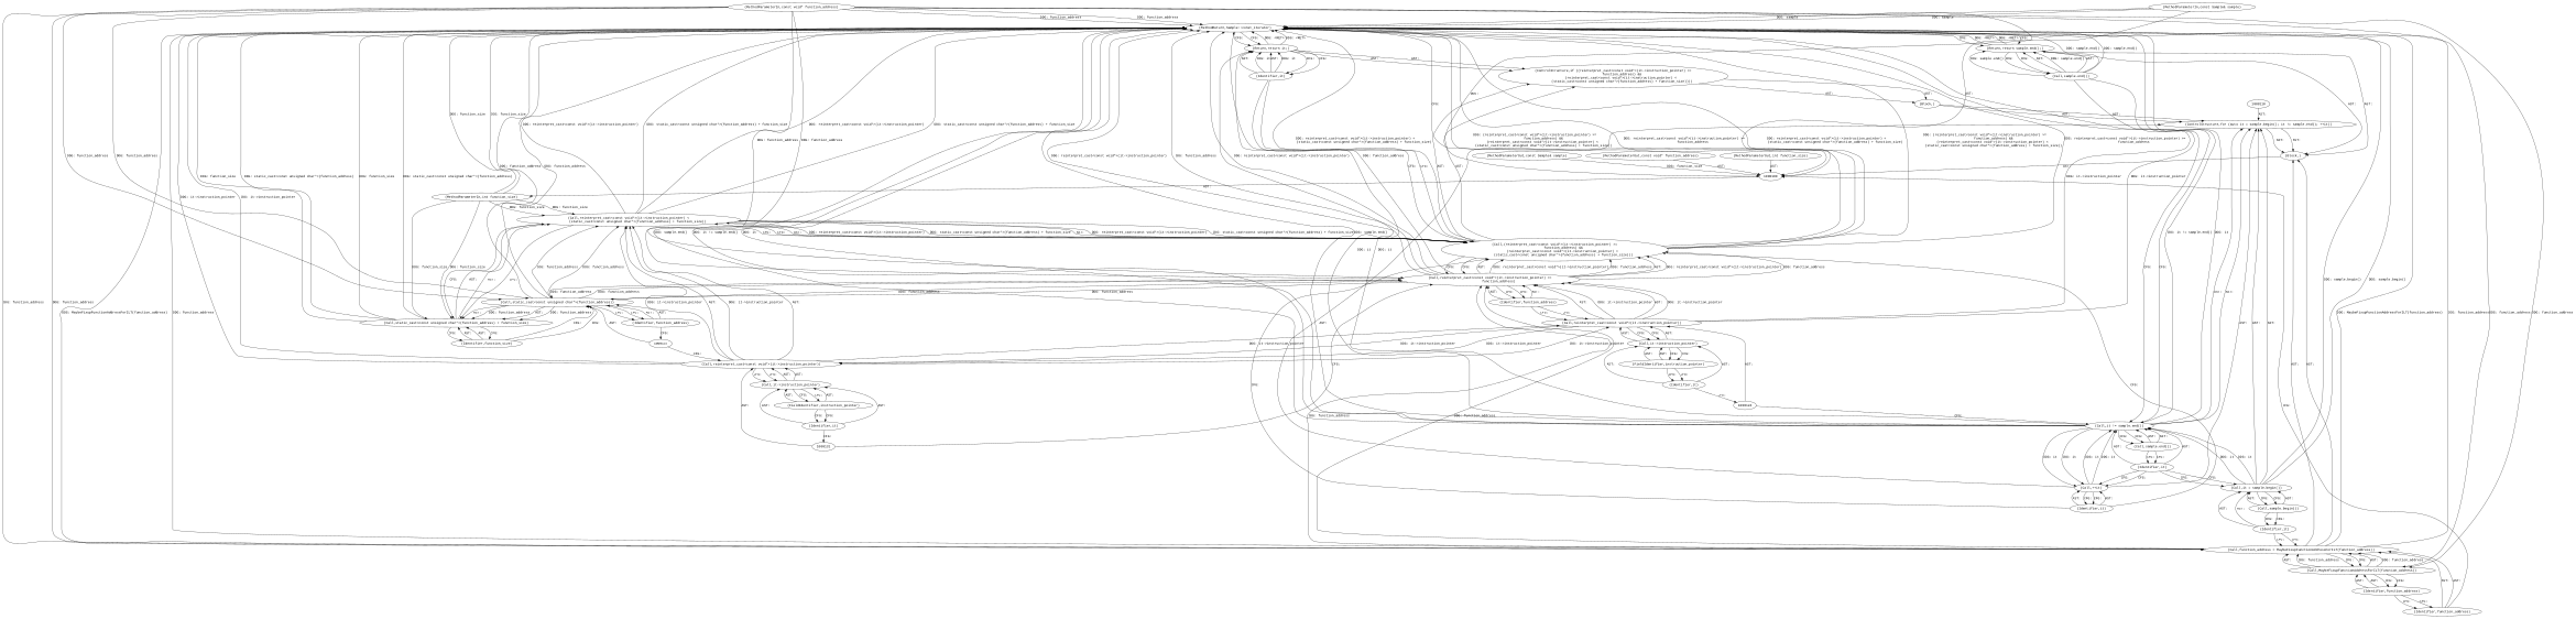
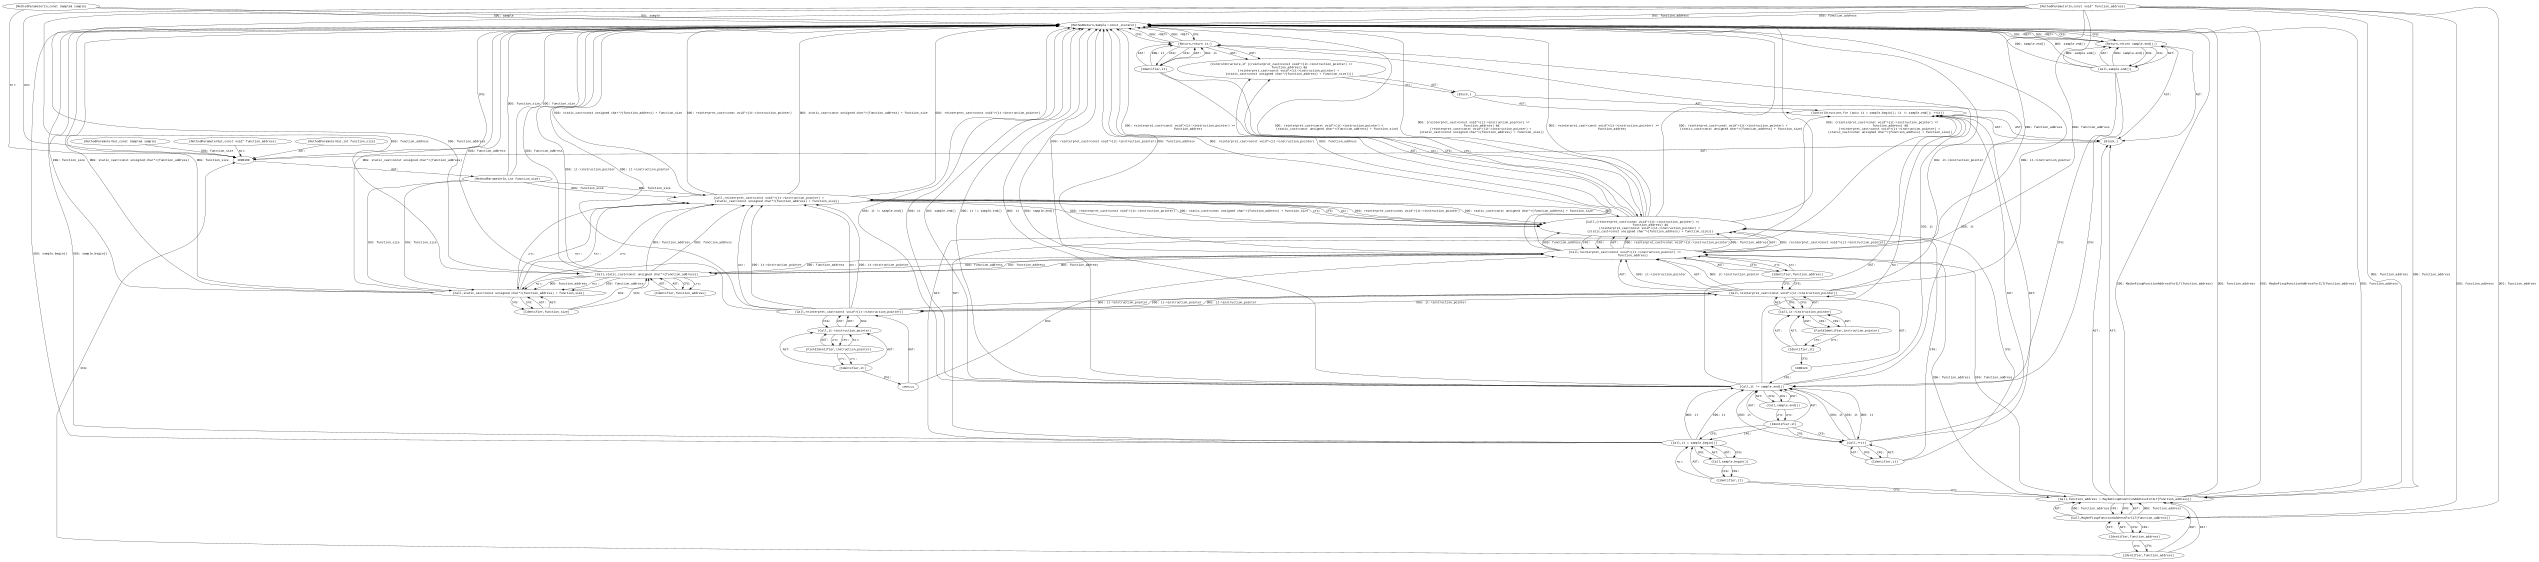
  digraph {
    fontname="Liberation Mono"
    node [fontname="Liberation Mono"]
    edge [fontname="Liberation Mono"]
    n1 [label="(MethodReturn,Sample::const_iterator)"]
    n2 [label="(Return,return it;)"]
    n3 [label="(Return,return sample.end();)"]
    1000100
    n5 [label="(Identifier,it)"]
    n6 [label="(ControlStructure,if ((reinterpret_cast<const void*>(it->instruction_pointer) >=\n         function_address) &&\n        (reinterpret_cast<const void*>(it->instruction_pointer) <\n         (static_cast<const unsigned char*>(function_address) + function_size))))"]
    n7 [label="(Call,sample.end())"]
    n8 [label="(Block,)"]
    n9 [label="(MethodParameterIn,int function_size)"]
    n10 [label="(Call,static_cast<const unsigned char*>(function_address) + function_size)"]
    n11 [label="(Identifier,function_size)"]
    n12 [label="(Call,reinterpret_cast<const void*>(it->instruction_pointer) <\n         (static_cast<const unsigned char*>(function_address) + function_size))"]
    n13 [label="(Call,static_cast<const unsigned char*>(function_address))"]
    n14 [label="(Call,(reinterpret_cast<const void*>(it->instruction_pointer) >=\n         function_address) &&\n        (reinterpret_cast<const void*>(it->instruction_pointer) <\n         (static_cast<const unsigned char*>(function_address) + function_size)))"]
    n15 [label="(Identifier,function_address)"]
    n16 [label="(Call,reinterpret_cast<const void*>(it->instruction_pointer) >=\n         function_address)"]
-   1000137
    n18 [label="(Identifier,function_address)"]
    n19 [label="(Call,reinterpret_cast<const void*>(it->instruction_pointer))"]
    n20 [label="(Block,)"]
    n21 [label="(Call,it != sample.end())"]
    n22 [label="(ControlStructure,for (auto it = sample.begin(); it != sample.end(); ++it))"]
    n23 [label="(Call,sample.end())"]
    n24 [label="(Call,++it)"]
    n25 [label="(MethodParameterIn,const Sample& sample)"]
    n26 [label="(MethodParameterOut,const Sample& sample)"]
    n27 [label="(MethodParameterIn,const void* function_address)"]
    n28 [label="(Call,function_address = MaybeFixupFunctionAddressForILT(function_address))"]
    n29 [label="(Call,MaybeFixupFunctionAddressForILT(function_address))"]
    n30 [label="(Identifier,function_address)"]
    n31 [label="(MethodParameterOut,const void* function_address)"]
    n32 [label="(MethodParameterOut,int function_size)"]
    n33 [label="(Identifier,function_address)"]
    n34 [label="(Call,it = sample.begin())"]
    n35 [label="(Call,sample.begin())"]
    n36 [label="(Identifier,it)"]
    n37 [label="(Identifier,it)"]
    n38 [label="(Identifier,it)"]
    n39 [label="(Call,it->instruction_pointer)"]
    n40 [label="(FieldIdentifier,instruction_pointer)"]
    n41 [label="(Call,reinterpret_cast<const void*>(it->instruction_pointer))"]
    n42 [label="(Identifier,it)"]
    1000124
    n44 [label="(Call,it->instruction_pointer)"]
    n45 [label="(FieldIdentifier,instruction_pointer)"]
    n46 [label="(Identifier,it)"]
    1000131
-   1000110
    n1 -> n2 [label="CFG: "]
    n1 -> n2 [label="CFG: "]
    n1 -> n3 [label="CFG: "]
    n1 -> n3 [label="CFG: "]
    n1 -> 1000100 [label="CFG: "]
    n2 -> n1 [label="DDG: <RET>"]
    n2 -> n1 [label="DDG: <RET>"]
    n2 -> n5 [label="CFG: "]
    n2 -> n5 [label="CFG: "]
    n2 -> n6 [label="AST: "]
    n2 -> n6 [label="AST: "]
    n3 -> n1 [label="DDG: <RET>"]
    n3 -> n1 [label="DDG: <RET>"]
    n3 -> n7 [label="CFG: "]
    n3 -> n7 [label="CFG: "]
    n3 -> n8 [label="AST: "]
    n3 -> n8 [label="AST: "]
    1000100 -> n9 [label="AST: "]
    n5 -> n2 [label="AST: "]
    n5 -> n2 [label="DDG: it"]
    n5 -> n2 [label="AST: "]
    n5 -> n2 [label="DDG: it"]
    n5 -> n14 [label="CFG: "]
    n5 -> n14 [label="CFG: "]
    n6 -> n20 [label="AST: "]
    n6 -> n20 [label="AST: "]
    n7 -> n1 [label="DDG: sample.end()"]
    n7 -> n1 [label="DDG: sample.end()"]
    n7 -> n3 [label="AST: "]
    n7 -> n3 [label="DDG: sample.end()"]
    n7 -> n3 [label="AST: "]
    n7 -> n3 [label="DDG: sample.end()"]
    n7 -> n21 [label="CFG: "]
    n7 -> n21 [label="CFG: "]
    n8 -> 1000100 [label="AST: "]
    n9 -> n1 [label="DDG: function_size"]
    n9 -> n1 [label="DDG: function_size"]
    n9 -> n10 [label="DDG: function_size"]
    n9 -> n10 [label="DDG: function_size"]
    n9 -> n12 [label="DDG: function_size"]
    n9 -> n12 [label="DDG: function_size"]
    n10 -> n1 [label="DDG: function_size"]
    n10 -> n1 [label="DDG: static_cast<const unsigned char*>(function_address)"]
    n10 -> n1 [label="DDG: function_size"]
    n10 -> n1 [label="DDG: static_cast<const unsigned char*>(function_address)"]
    n10 -> n11 [label="CFG: "]
    n10 -> n11 [label="CFG: "]
    n10 -> n12 [label="AST: "]
    n10 -> n12 [label="AST: "]
    n11 -> n10 [label="AST: "]
    n11 -> n10 [label="AST: "]
    n11 -> n13 [label="CFG: "]
    n11 -> n13 [label="CFG: "]
    n12 -> n1 [label="DDG: reinterpret_cast<const void*>(it->instruction_pointer)"]
    n12 -> n1 [label="DDG: static_cast<const unsigned char*>(function_address) + function_size"]
    n12 -> n1 [label="DDG: reinterpret_cast<const void*>(it->instruction_pointer)"]
    n12 -> n1 [label="DDG: static_cast<const unsigned char*>(function_address) + function_size"]
    n12 -> n10 [label="CFG: "]
    n12 -> n10 [label="CFG: "]
    n12 -> n14 [label="AST: "]
    n12 -> n14 [label="DDG: reinterpret_cast<const void*>(it->instruction_pointer)"]
    n12 -> n14 [label="DDG: static_cast<const unsigned char*>(function_address) + function_size"]
    n12 -> n14 [label="AST: "]
    n12 -> n14 [label="DDG: reinterpret_cast<const void*>(it->instruction_pointer)"]
    n12 -> n14 [label="DDG: static_cast<const unsigned char*>(function_address) + function_size"]
    n13 -> n1 [label="DDG: function_address"]
    n13 -> n1 [label="DDG: function_address"]
    n13 -> n10 [label="AST: "]
    n13 -> n10 [label="DDG: function_address"]
    n13 -> n10 [label="AST: "]
    n13 -> n10 [label="DDG: function_address"]
    n13 -> n12 [label="DDG: function_address"]
    n13 -> n12 [label="DDG: function_address"]
    n13 -> n15 [label="CFG: "]
    n13 -> n15 [label="CFG: "]
    n13 -> n16 [label="DDG: function_address"]
    n13 -> n16 [label="DDG: function_address"]
    n14 -> n1 [label="DDG: reinterpret_cast<const void*>(it->instruction_pointer) <\n         (static_cast<const unsigned char*>(function_address) + function_size)"]
    n14 -> n1 [label="DDG: (reinterpret_cast<const void*>(it->instruction_pointer) >=\n         function_address) &&\n        (reinterpret_cast<const void*>(it->instruction_pointer) <\n         (static_cast<const unsigned char*>(function_address) + function_size))"]
    n14 -> n1 [label="DDG: reinterpret_cast<const void*>(it->instruction_pointer) >=\n         function_address"]
    n14 -> n1 [label="DDG: reinterpret_cast<const void*>(it->instruction_pointer) <\n         (static_cast<const unsigned char*>(function_address) + function_size)"]
    n14 -> n1 [label="DDG: (reinterpret_cast<const void*>(it->instruction_pointer) >=\n         function_address) &&\n        (reinterpret_cast<const void*>(it->instruction_pointer) <\n         (static_cast<const unsigned char*>(function_address) + function_size))"]
    n14 -> n1 [label="DDG: reinterpret_cast<const void*>(it->instruction_pointer) >=\n         function_address"]
    n14 -> n6 [label="AST: "]
    n14 -> n6 [label="AST: "]
    n14 -> n12 [label="CFG: "]
    n14 -> n12 [label="CFG: "]
    n14 -> n16 [label="CFG: "]
    n14 -> n16 [label="CFG: "]
    n15 -> n13 [label="AST: "]
    n15 -> n13 [label="AST: "]
-   n15 -> 1000137 [label="CFG: "]
    n16 -> n1 [label="DDG: reinterpret_cast<const void*>(it->instruction_pointer)"]
    n16 -> n1 [label="DDG: function_address"]
    n16 -> n1 [label="DDG: reinterpret_cast<const void*>(it->instruction_pointer)"]
    n16 -> n1 [label="DDG: function_address"]
    n16 -> n13 [label="DDG: function_address"]
    n16 -> n13 [label="DDG: function_address"]
    n16 -> n14 [label="AST: "]
    n16 -> n14 [label="DDG: reinterpret_cast<const void*>(it->instruction_pointer)"]
    n16 -> n14 [label="DDG: function_address"]
    n16 -> n14 [label="AST: "]
    n16 -> n14 [label="DDG: reinterpret_cast<const void*>(it->instruction_pointer)"]
    n16 -> n14 [label="DDG: function_address"]
    n16 -> n18 [label="CFG: "]
    n16 -> n18 [label="CFG: "]
-   1000137 -> n13 [label="AST: "]
-   1000137 -> n19 [label="CFG: "]
    n18 -> n16 [label="AST: "]
    n18 -> n16 [label="AST: "]
    n18 -> n41 [label="CFG: "]
    n18 -> n41 [label="CFG: "]
    n19 -> n1 [label="DDG: it->instruction_pointer"]
    n19 -> n1 [label="DDG: it->instruction_pointer"]
    n19 -> n12 [label="AST: "]
    n19 -> n12 [label="DDG: it->instruction_pointer"]
    n19 -> n12 [label="AST: "]
    n19 -> n12 [label="DDG: it->instruction_pointer"]
    n19 -> n41 [label="DDG: it->instruction_pointer"]
    n19 -> n41 [label="DDG: it->instruction_pointer"]
    n19 -> n44 [label="CFG: "]
    n19 -> n44 [label="CFG: "]
    n20 -> n22 [label="AST: "]
    n20 -> n22 [label="AST: "]
    n21 -> n1 [label="DDG: it != sample.end()"]
    n21 -> n1 [label="DDG: it"]
    n21 -> n1 [label="DDG: sample.end()"]
    n21 -> n1 [label="DDG: it != sample.end()"]
    n21 -> n1 [label="DDG: it"]
    n21 -> n1 [label="DDG: sample.end()"]
    n21 -> n2 [label="DDG: it"]
    n21 -> n2 [label="DDG: it"]
    n21 -> n22 [label="AST: "]
    n21 -> n22 [label="AST: "]
    n21 -> n23 [label="CFG: "]
    n21 -> n23 [label="CFG: "]
    n21 -> n24 [label="DDG: it"]
    n21 -> n24 [label="DDG: it"]
    n22 -> n8 [label="AST: "]
    n22 -> n8 [label="AST: "]
    n23 -> n21 [label="AST: "]
    n23 -> n21 [label="AST: "]
    n23 -> n37 [label="CFG: "]
    n23 -> n37 [label="CFG: "]
    n24 -> n21 [label="DDG: it"]
    n24 -> n21 [label="DDG: it"]
    n24 -> n22 [label="AST: "]
    n24 -> n22 [label="AST: "]
    n24 -> n38 [label="CFG: "]
    n24 -> n38 [label="CFG: "]
    n25 -> n1 [label="DDG: sample"]
    n25 -> n1 [label="DDG: sample"]
    n25 -> 1000100 [label="AST: "]
    n26 -> 1000100 [label="DDG: function_size"]
    n27 -> n1 [label="DDG: function_address"]
    n27 -> n1 [label="DDG: function_address"]
    n27 -> 1000100 [label="DDG: "]
    n27 -> n13 [label="DDG: function_address"]
    n27 -> n13 [label="DDG: function_address"]
    n27 -> n16 [label="DDG: function_address"]
    n27 -> n16 [label="DDG: function_address"]
    n27 -> n28 [label="DDG: function_address"]
    n27 -> n28 [label="DDG: function_address"]
    n27 -> n29 [label="DDG: function_address"]
    n27 -> n29 [label="DDG: function_address"]
    n28 -> n1 [label="DDG: MaybeFixupFunctionAddressForILT(function_address)"]
    n28 -> n1 [label="DDG: function_address"]
    n28 -> n1 [label="DDG: MaybeFixupFunctionAddressForILT(function_address)"]
    n28 -> n1 [label="DDG: function_address"]
    n28 -> n8 [label="AST: "]
    n28 -> n8 [label="AST: "]
    n28 -> n16 [label="DDG: function_address"]
    n28 -> n16 [label="DDG: function_address"]
    n28 -> n29 [label="CFG: "]
    n28 -> n29 [label="CFG: "]
    n29 -> n28 [label="AST: "]
    n29 -> n28 [label="DDG: function_address"]
    n29 -> n28 [label="AST: "]
    n29 -> n28 [label="DDG: function_address"]
    n29 -> n30 [label="CFG: "]
    n29 -> n30 [label="CFG: "]
    n30 -> n29 [label="AST: "]
    n30 -> n29 [label="AST: "]
    n30 -> n33 [label="CFG: "]
    n30 -> n33 [label="CFG: "]
    n31 -> 1000100 [label="AST: "]
    n32 -> 1000100 [label="AST: "]
    n33 -> 1000100 [label="CFG: "]
    n33 -> n28 [label="AST: "]
    n33 -> n28 [label="AST: "]
    n34 -> n1 [label="DDG: sample.begin()"]
    n34 -> n1 [label="DDG: sample.begin()"]
    n34 -> n21 [label="DDG: it"]
    n34 -> n21 [label="DDG: it"]
    n34 -> n22 [label="AST: "]
    n34 -> n22 [label="AST: "]
    n34 -> n35 [label="CFG: "]
    n34 -> n35 [label="CFG: "]
    n35 -> n34 [label="AST: "]
    n35 -> n34 [label="AST: "]
    n35 -> n36 [label="CFG: "]
    n35 -> n36 [label="CFG: "]
    n36 -> n28 [label="CFG: "]
    n36 -> n28 [label="CFG: "]
    n36 -> n34 [label="AST: "]
    n36 -> n34 [label="AST: "]
    n37 -> n21 [label="AST: "]
    n37 -> n21 [label="AST: "]
    n37 -> n24 [label="CFG: "]
    n37 -> n24 [label="CFG: "]
    n37 -> n34 [label="CFG: "]
    n37 -> n34 [label="CFG: "]
    n38 -> n14 [label="CFG: "]
    n38 -> n14 [label="CFG: "]
    n38 -> n24 [label="AST: "]
    n38 -> n24 [label="AST: "]
    n39 -> n40 [label="CFG: "]
    n39 -> n40 [label="CFG: "]
    n39 -> n41 [label="AST: "]
    n39 -> n41 [label="AST: "]
    n40 -> n39 [label="AST: "]
    n40 -> n39 [label="AST: "]
    n40 -> n42 [label="CFG: "]
    n40 -> n42 [label="CFG: "]
    n41 -> n1 [label="DDG: it->instruction_pointer"]
    n41 -> n1 [label="DDG: it->instruction_pointer"]
    n41 -> n16 [label="AST: "]
    n41 -> n16 [label="DDG: it->instruction_pointer"]
    n41 -> n16 [label="AST: "]
    n41 -> n16 [label="DDG: it->instruction_pointer"]
    n41 -> n19 [label="DDG: it->instruction_pointer"]
    n41 -> n19 [label="DDG: it->instruction_pointer"]
    n41 -> n39 [label="CFG: "]
    n41 -> n39 [label="CFG: "]
    n42 -> n39 [label="AST: "]
    n42 -> n39 [label="AST: "]
    n42 -> 1000124 [label="CFG: "]
    1000124 -> n21 [label="CFG: "]
    1000124 -> n41 [label="AST: "]
    n44 -> n19 [label="AST: "]
    n44 -> n19 [label="AST: "]
    n44 -> n45 [label="CFG: "]
    n44 -> n45 [label="CFG: "]
    n45 -> n44 [label="AST: "]
    n45 -> n44 [label="AST: "]
    n45 -> n46 [label="CFG: "]
    n45 -> n46 [label="CFG: "]
    n46 -> n44 [label="AST: "]
    n46 -> n44 [label="AST: "]
    n46 -> 1000131 [label="CFG: "]
    1000131 -> n16 [label="CFG: "]
    1000131 -> n19 [label="AST: "]
-   1000110 -> n22 [label="AST: "]
  }
